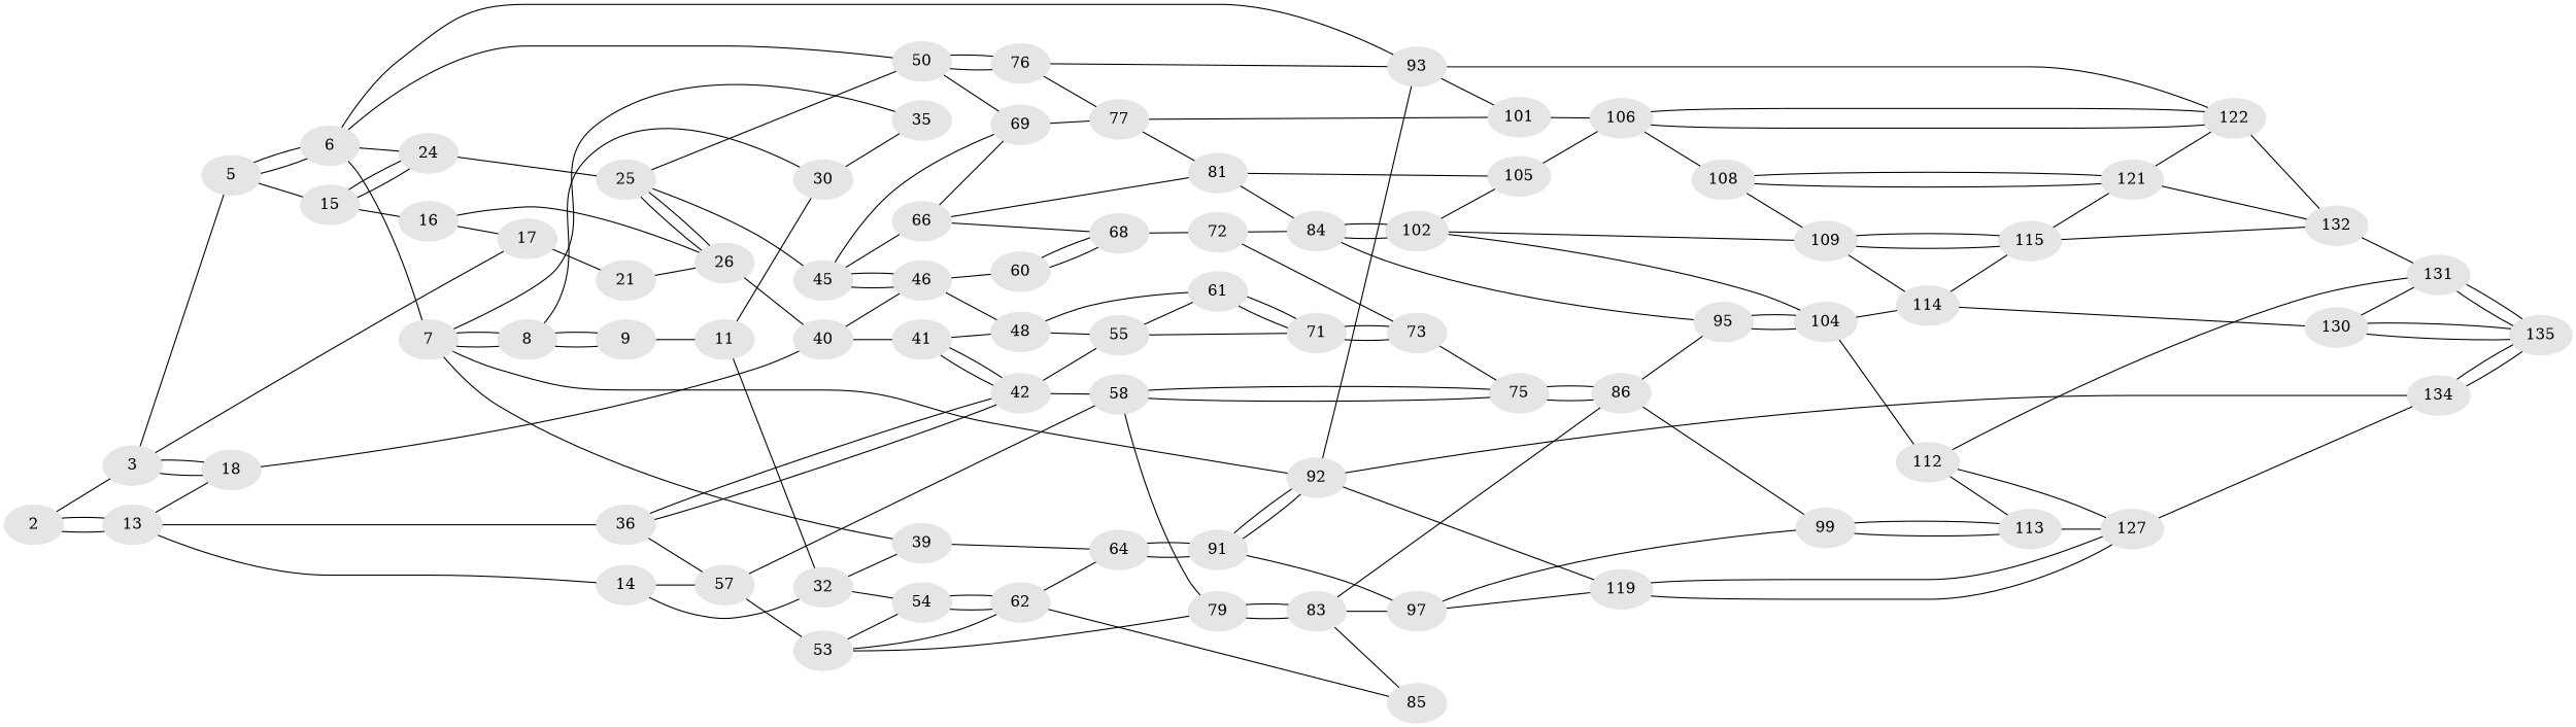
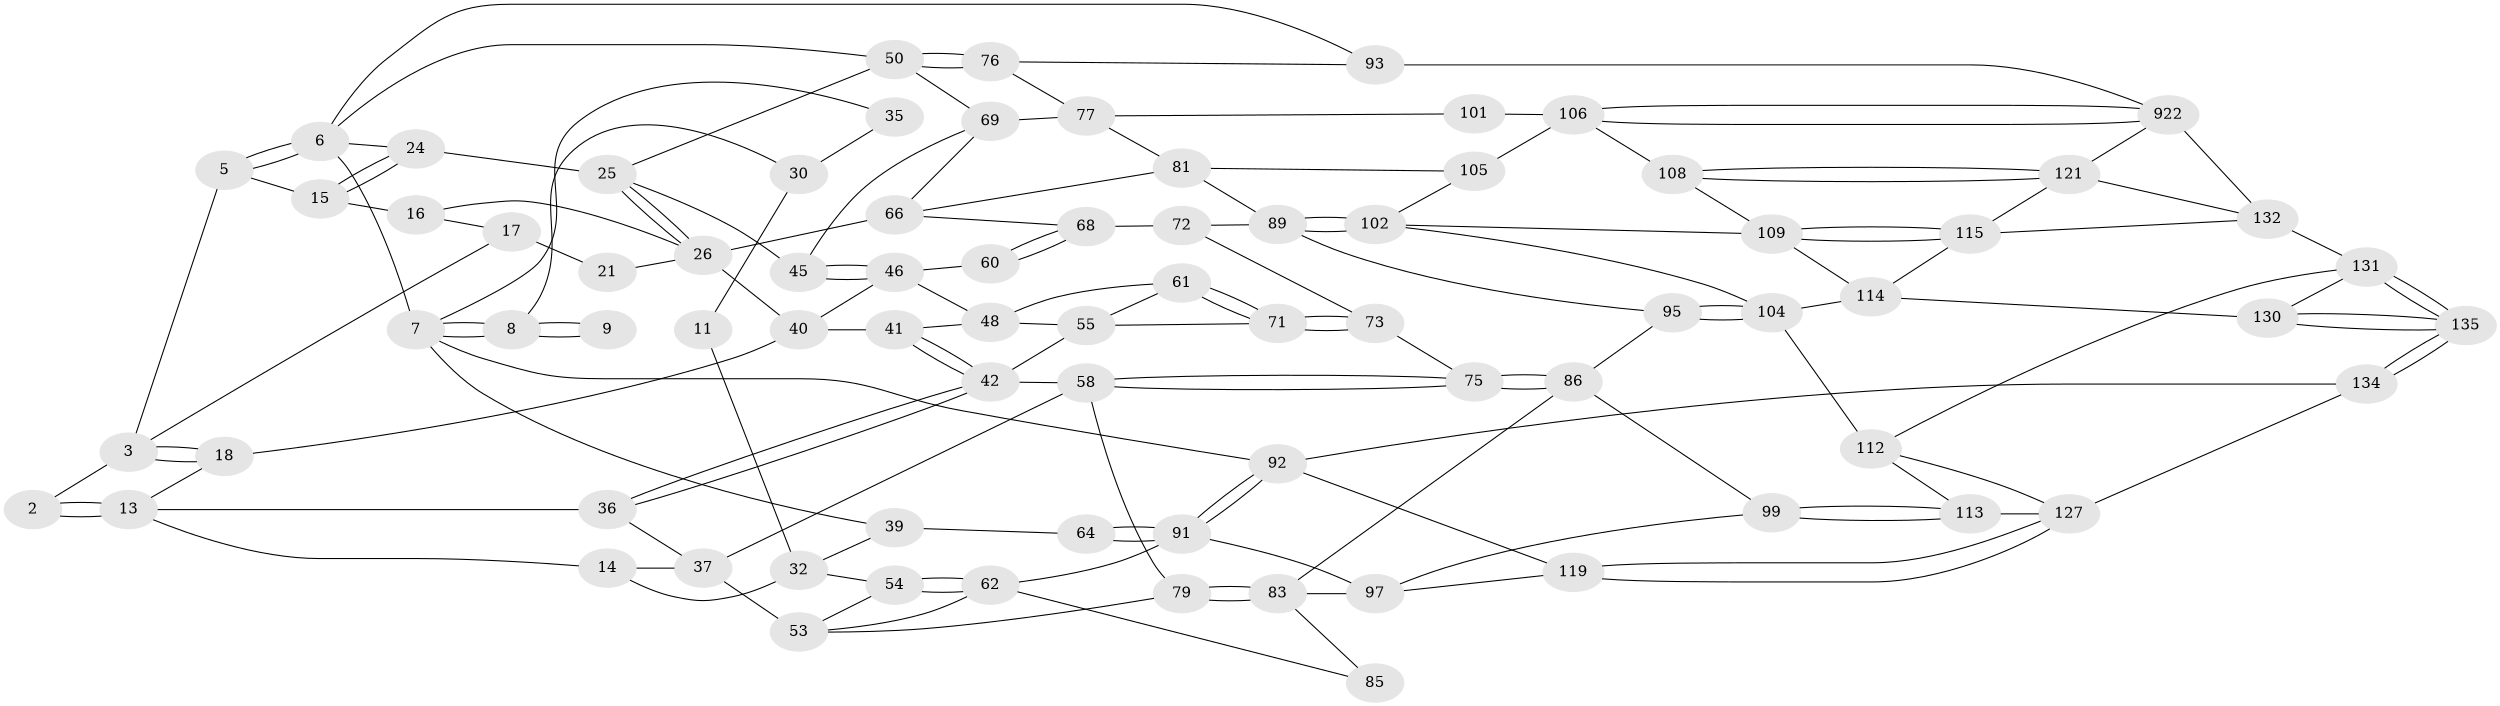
  graph {
    rankdir=LR
    node [color=gray90 style=filled]
    3 [super="+4"]
    2
    13 [super="+19"]
    11 [super="+29"]
    30
    32 [super="+38"]
    14 [super="+31"]
-   37 [super="+52" label=57]
+   37 [super="+52"]
    5
    17 [super="+20"]
    18 [super="+22"]
    36
    6 [super="+27"]
    15
    21
    40 [super="+43"]
    7 [super="+34"]
    24
    50 [super="+51"]
    93 [super="+94"]
    16 [super="+23"]
    8 [super="+28"]
    35
    39 [super="+49"]
    92 [super="+124"]
    25 [super="+44"]
    69 [super="+70"]
    76
    101
-   122 [super="+126"]
+   122 [super="+126" label=922]
    9 [super="+12"]
    64
    119 [super="+120"]
    134 [super="+136"]
    54
    42 [super="+57"]
    53 [super="+78"]
    58 [super="+59"]
    26 [super="+33"]
    41
    46 [super="+47"]
    45 [super="+65"]
    66 [super="+67"]
    62 [super="+63"]
    55 [super="+56"]
    79
    75
    91 [super="+96"]
    48
    60
    61
    71
    68
    81 [super="+82"]
    77 [super="+80"]
    85
    83 [super="+84"]
    73 [super="+74"]
    86 [super="+87"]
    72 [super="+88"]
    97 [super="+98"]
-   89 [super="+90" label=84]
+   89 [super="+90"]
    105
    95
    102 [super="+103"]
    99 [super="+100"]
    106 [super="+107"]
    104 [super="+111"]
    113 [super="+125"]
    109 [super="+110"]
    127 [super="+129"]
    135
    132 [super="+133"]
    112 [super="+128"]
    114 [super="+117"]
    108
    115 [super="+116"]
    131
    130
    121 [super="+123"]
    3 -- 5
    3 -- 17
    3 -- 18
    3 -- 18
    2 -- 3
    2 -- 13
    2 -- 13
    13 -- 14
    13 -- 18
    13 -- 36
    11 -- 30
    11 -- 32
    30 -- 35
    32 -- 39
    32 -- 54
    14 -- 32
    14 -- 37
    37 -- 53
    37 -- 58
    5 -- 6
    5 -- 6
    5 -- 15
    17 -- 21
    18 -- 40
    36 -- 37
    36 -- 42
    36 -- 42
    6 -- 7
    6 -- 24
    6 -- 50
    6 -- 93
    15 -- 24
    15 -- 24
    15 -- 16
    21 -- 26
    40 -- 41
    40 -- 46
    7 -- 8
    7 -- 8
    7 -- 35
    7 -- 39
    7 -- 92
    24 -- 25
    50 -- 69
    50 -- 76
    50 -- 76
-   93 -- 101
    93 -- 122
    16 -- 17 [weight=2]
    16 -- 26
    8 -- 30
    8 -- 9 [weight=2]
    8 -- 9
    39 -- 64
-   92 -- 93
    92 -- 119
    92 -- 134
    25 -- 50
    25 -- 26
    25 -- 26
    25 -- 45
    69 -- 77
    76 -- 93
    76 -- 77
    101 -- 106
    122 -- 132
-   9 -- 11
    64 -- 91
    64 -- 91
    119 -- 127
    119 -- 127
    134 -- 135
    134 -- 135
    54 -- 62
    54 -- 62
    42 -- 58
    42 -- 55
    53 -- 54
    53 -- 62
    53 -- 79
    58 -- 79
    58 -- 75
    58 -- 75
    26 -- 40
    41 -- 42
    41 -- 42
    41 -- 48
    46 -- 48
    46 -- 60
    45 -- 69
    45 -- 46
    45 -- 46
-   45 -- 66
+   26 -- 66
    66 -- 69
    66 -- 68
    66 -- 81
-   62 -- 64
+   62 -- 91
    62 -- 85
    55 -- 61
    55 -- 71
    79 -- 83
    79 -- 83
    75 -- 86
    75 -- 86
    91 -- 92
    91 -- 92
    91 -- 97
    48 -- 55
    48 -- 61
    60 -- 68
    60 -- 68
    61 -- 71
    61 -- 71
    71 -- 73
    71 -- 73
    68 -- 72
    81 -- 89
    81 -- 105
    77 -- 101
    77 -- 81
    83 -- 85
    83 -- 86
    83 -- 97
    73 -- 75
    86 -- 95
    86 -- 99
    72 -- 73 [weight=2]
    72 -- 89
    97 -- 119
    97 -- 99
    89 -- 95
    89 -- 102
    89 -- 102
    105 -- 106
    95 -- 104
    95 -- 104
    102 -- 105
    102 -- 104
    102 -- 109
    99 -- 113
    99 -- 113
    106 -- 122
    106 -- 122
    106 -- 108
    104 -- 112
    104 -- 114
    113 -- 127
    109 -- 114
    109 -- 115
    109 -- 115
    127 -- 134
    132 -- 131
    112 -- 113
    112 -- 127
    112 -- 131
    114 -- 115
    114 -- 130
    108 -- 109
    108 -- 121
    108 -- 121
    115 -- 132
    115 -- 121
    131 -- 135
    131 -- 135
    130 -- 135
    130 -- 135
    130 -- 131
    121 -- 122
    121 -- 132
  }
